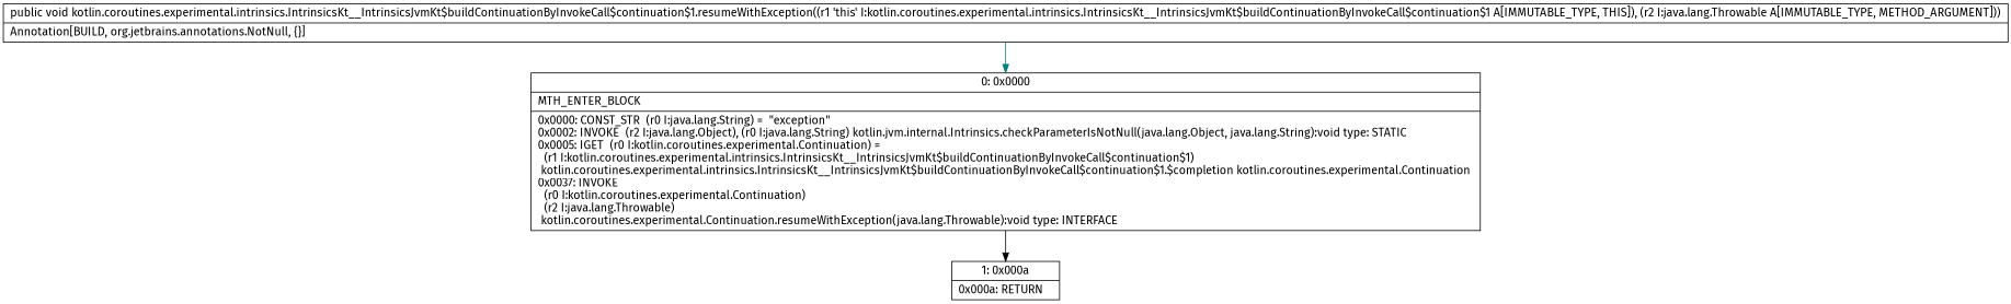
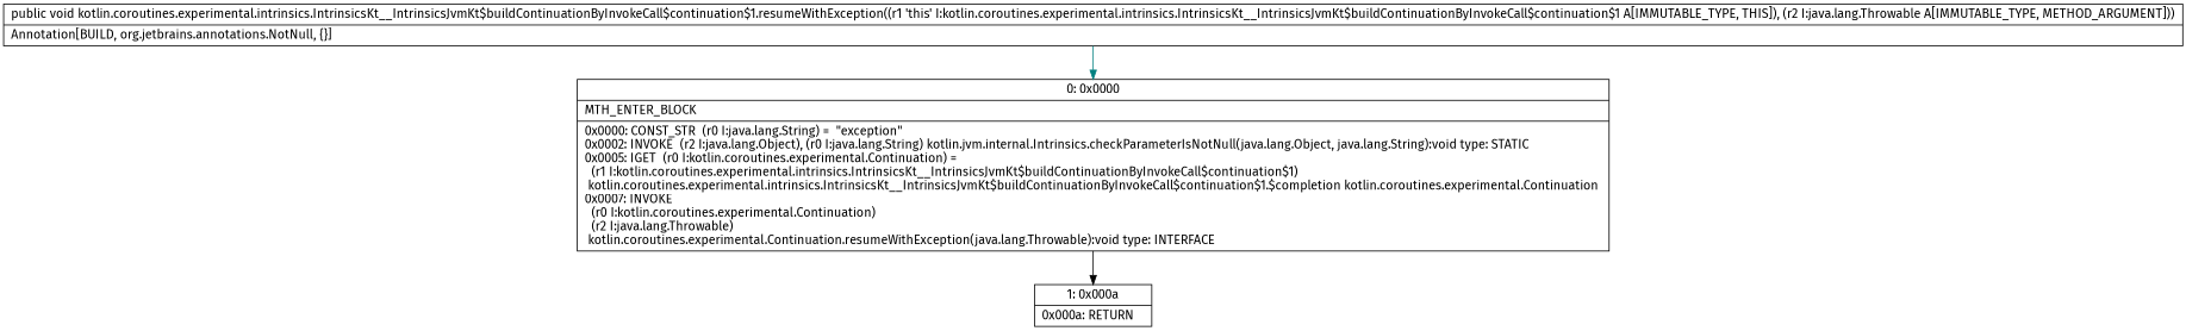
  digraph {
    fontname="Fira Sans"
    node [shape=record fontname="Fira Sans"]
    edge [fontname="Fira Sans"]
-   n1 [label="{0\:\ 0x0000|MTH_ENTER_BLOCK\l|0x0000: CONST_STR  (r0 I:java.lang.String) =  \"exception\" \l0x0002: INVOKE  (r2 I:java.lang.Object), (r0 I:java.lang.String) kotlin.jvm.internal.Intrinsics.checkParameterIsNotNull(java.lang.Object, java.lang.String):void type: STATIC \l0x0005: IGET  (r0 I:kotlin.coroutines.experimental.Continuation) = \l  (r1 I:kotlin.coroutines.experimental.intrinsics.IntrinsicsKt__IntrinsicsJvmKt$buildContinuationByInvokeCall$continuation$1)\l kotlin.coroutines.experimental.intrinsics.IntrinsicsKt__IntrinsicsJvmKt$buildContinuationByInvokeCall$continuation$1.$completion kotlin.coroutines.experimental.Continuation \l0x0037: INVOKE  \l  (r0 I:kotlin.coroutines.experimental.Continuation)\l  (r2 I:java.lang.Throwable)\l kotlin.coroutines.experimental.Continuation.resumeWithException(java.lang.Throwable):void type: INTERFACE \l}"]
+   n1 [label="{0\:\ 0x0000|MTH_ENTER_BLOCK\l|0x0000: CONST_STR  (r0 I:java.lang.String) =  \"exception\" \l0x0002: INVOKE  (r2 I:java.lang.Object), (r0 I:java.lang.String) kotlin.jvm.internal.Intrinsics.checkParameterIsNotNull(java.lang.Object, java.lang.String):void type: STATIC \l0x0005: IGET  (r0 I:kotlin.coroutines.experimental.Continuation) = \l  (r1 I:kotlin.coroutines.experimental.intrinsics.IntrinsicsKt__IntrinsicsJvmKt$buildContinuationByInvokeCall$continuation$1)\l kotlin.coroutines.experimental.intrinsics.IntrinsicsKt__IntrinsicsJvmKt$buildContinuationByInvokeCall$continuation$1.$completion kotlin.coroutines.experimental.Continuation \l0x0007: INVOKE  \l  (r0 I:kotlin.coroutines.experimental.Continuation)\l  (r2 I:java.lang.Throwable)\l kotlin.coroutines.experimental.Continuation.resumeWithException(java.lang.Throwable):void type: INTERFACE \l}"]
    n2 [label="{1\:\ 0x000a|0x000a: RETURN   \l}"]
    n3 [label="{public void kotlin.coroutines.experimental.intrinsics.IntrinsicsKt__IntrinsicsJvmKt$buildContinuationByInvokeCall$continuation$1.resumeWithException((r1 'this' I:kotlin.coroutines.experimental.intrinsics.IntrinsicsKt__IntrinsicsJvmKt$buildContinuationByInvokeCall$continuation$1 A[IMMUTABLE_TYPE, THIS]), (r2 I:java.lang.Throwable A[IMMUTABLE_TYPE, METHOD_ARGUMENT]))  | Annotation[BUILD, org.jetbrains.annotations.NotNull, \{\}]\l}"]
    n1 -> n2 [color=black]
    n3 -> n1 [color=teal]
  }
